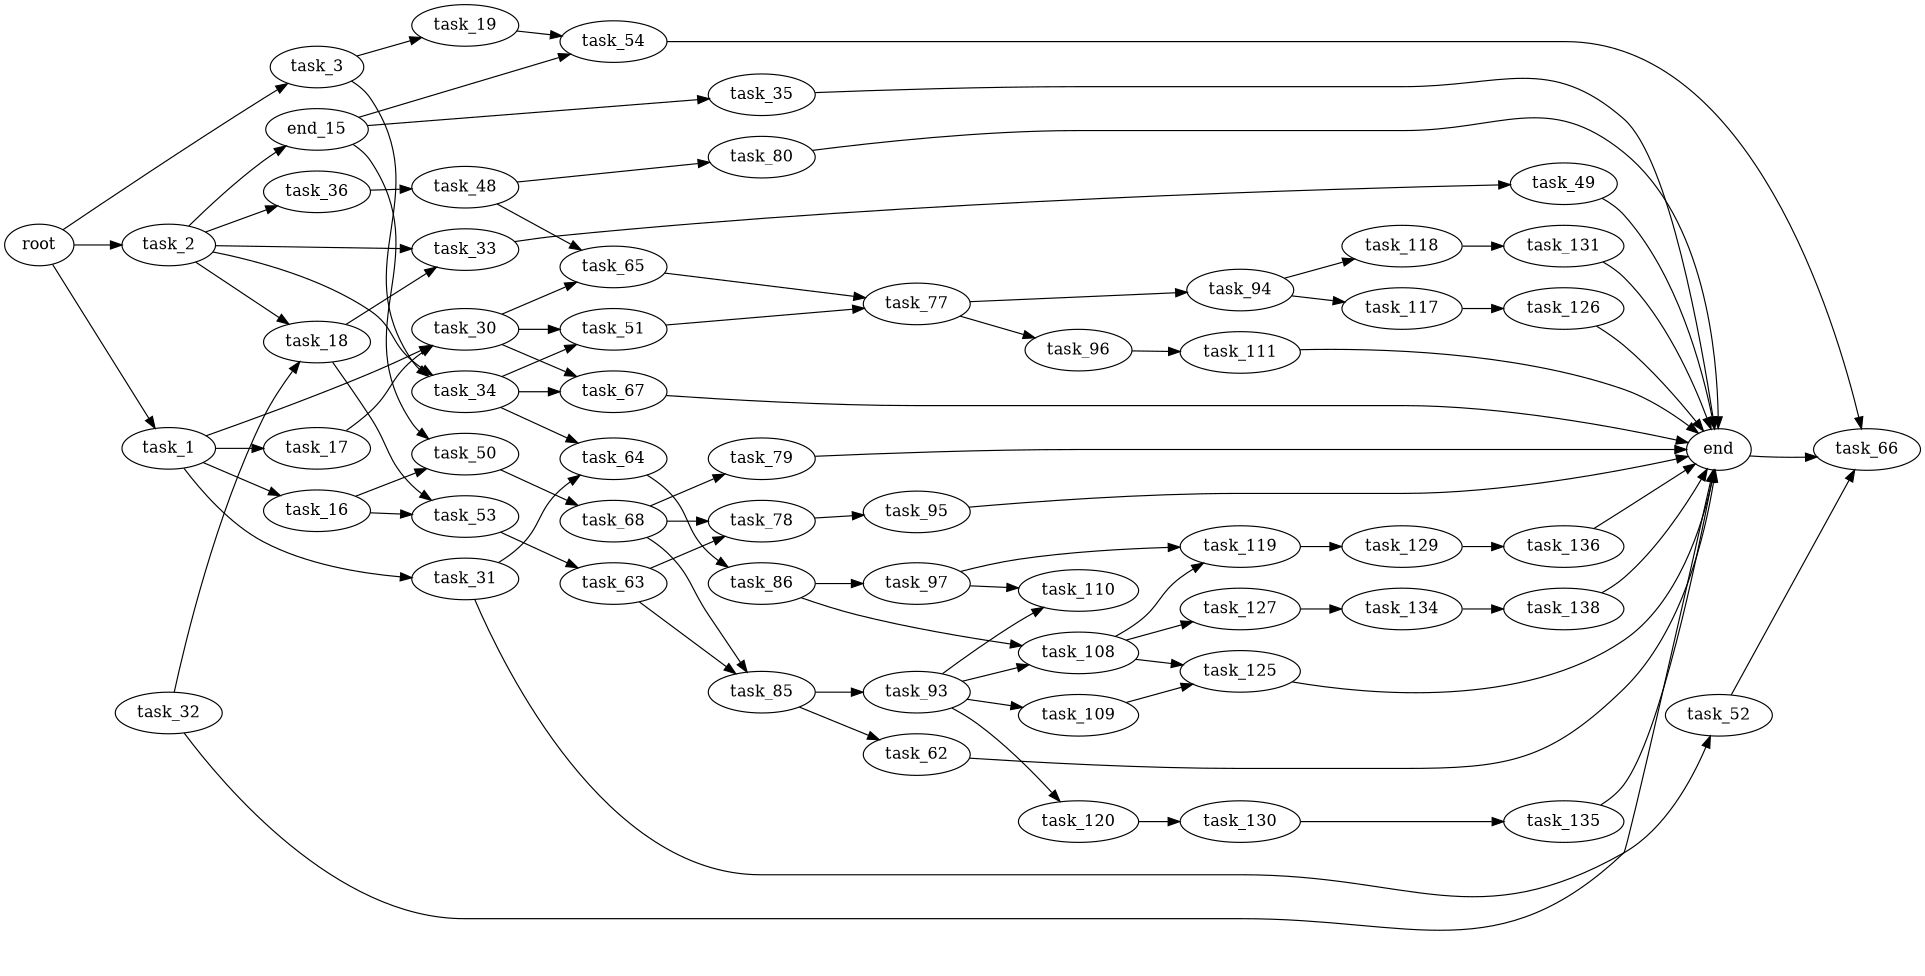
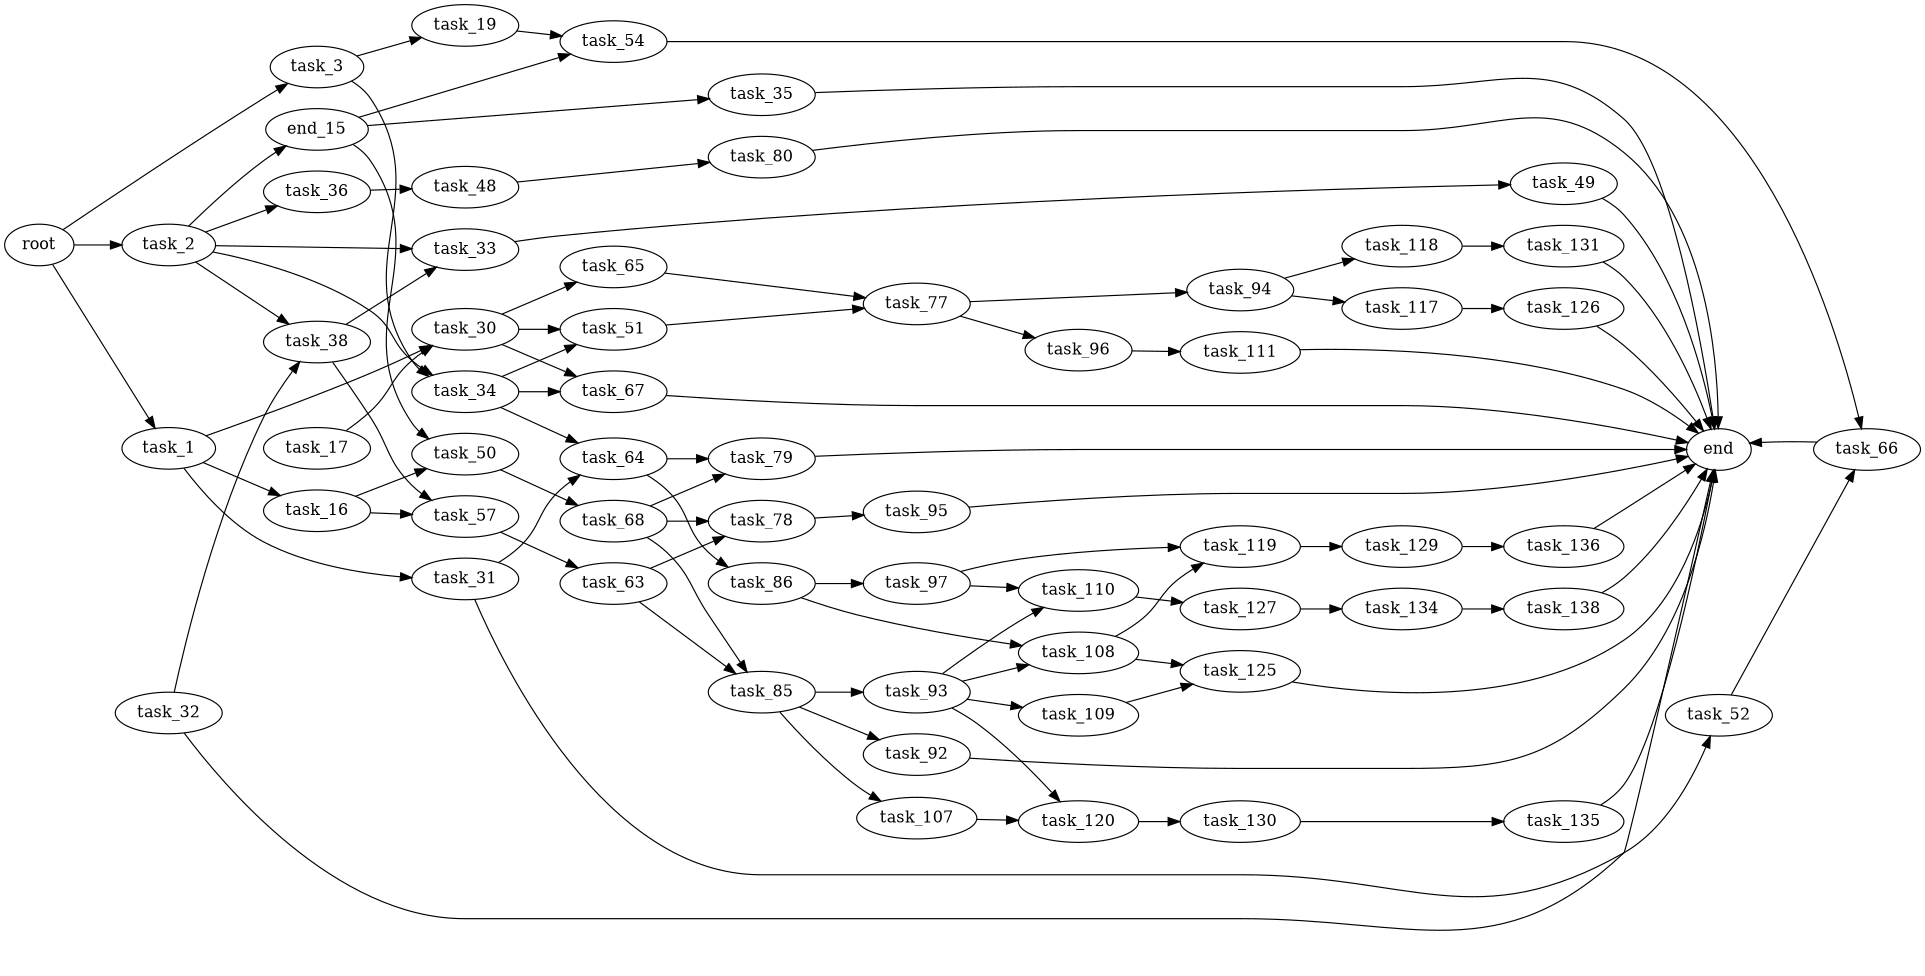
  digraph {
    rankdir=LR
    root
    task_1
    task_2
    task_3
    task_16
    task_17
    task_30
    task_31
    n9 [label=end_15]
-   task_18
+   task_18 [label=task_38]
    task_33
    task_34
    task_36
    task_19
    task_50
-   task_53
+   task_53 [label=task_57]
    task_51
    task_65
    task_67
    task_52
    task_64
    task_35
    task_54
    task_49
    task_48
    task_68
    task_63
    task_77
    end
    task_66
    task_78
    task_85
    task_79
    task_32
    task_80
    task_86
    task_94
    task_96
    task_95
-   task_92 [label=task_62]
+   task_92
    task_93
+   task_107
    task_97
    task_108
    task_117
    task_118
    task_111
    task_109
    task_110
    task_120
    task_119
    task_125
    task_126
    task_131
    task_127
    task_130
    task_129
    task_134
    task_135
    task_136
    task_138
    root -> task_1
    root -> task_2
    root -> task_3
    task_1 -> task_16
-   task_1 -> task_17
    task_1 -> task_30
    task_1 -> task_31
    task_2 -> n9
    task_2 -> task_18
    task_2 -> task_33
    task_2 -> task_34
    task_2 -> task_36
    task_3 -> task_34
    task_3 -> task_19
    task_16 -> task_50
    task_16 -> task_53
    task_17 -> task_30
    task_30 -> task_51
    task_30 -> task_65
    task_30 -> task_67
    task_31 -> task_52
    task_31 -> task_64
    n9 -> task_50
    n9 -> task_35
    n9 -> task_54
    task_18 -> task_33
    task_18 -> task_53
    task_33 -> task_49
    task_34 -> task_51
    task_34 -> task_67
    task_34 -> task_64
    task_36 -> task_48
    task_19 -> task_54
    task_50 -> task_68
    task_53 -> task_63
    task_51 -> task_77
    task_65 -> task_77
    task_67 -> end
    task_52 -> task_66
+   task_64 -> task_79
    task_64 -> task_86
    task_35 -> end
    task_54 -> task_66
    task_49 -> end
-   task_48 -> task_65
    task_48 -> task_80
    task_68 -> task_78
    task_68 -> task_85
    task_68 -> task_79
    task_63 -> task_78
    task_63 -> task_85
    task_77 -> task_94
    task_77 -> task_96
-   end -> task_66
+   task_66 -> end
    task_78 -> task_95
    task_85 -> task_92
    task_85 -> task_93
+   task_85 -> task_107
    task_79 -> end
    task_32 -> task_18
    task_32 -> end
    task_80 -> end
    task_86 -> task_97
    task_86 -> task_108
    task_94 -> task_117
    task_94 -> task_118
    task_96 -> task_111
    task_95 -> end
    task_92 -> end
    task_93 -> task_108
    task_93 -> task_109
    task_93 -> task_110
    task_93 -> task_120
+   task_107 -> task_120
    task_97 -> task_110
    task_97 -> task_119
    task_108 -> task_119
    task_108 -> task_125
    task_117 -> task_126
    task_118 -> task_131
    task_111 -> end
    task_109 -> task_125
-   task_108 -> task_127
+   task_110 -> task_127
    task_120 -> task_130
    task_119 -> task_129
    task_125 -> end
    task_126 -> end
    task_131 -> end
    task_127 -> task_134
    task_130 -> task_135
    task_129 -> task_136
    task_134 -> task_138
    task_135 -> end
    task_136 -> end
    task_138 -> end
  }
